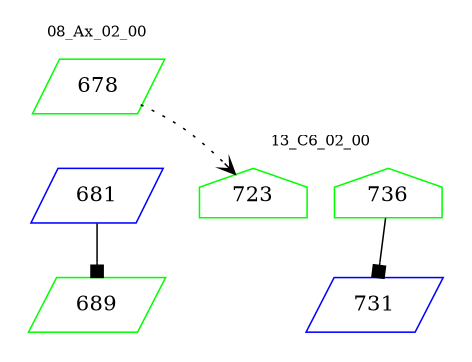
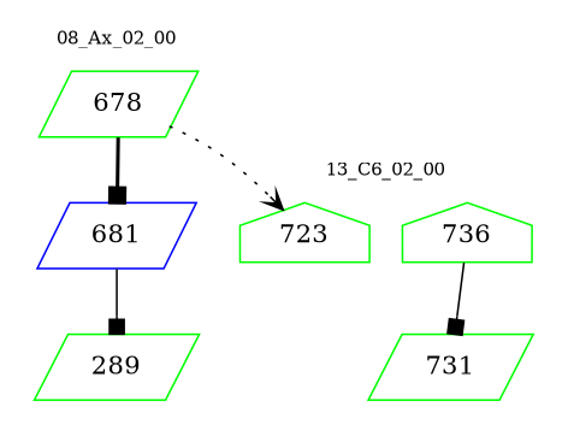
  digraph {
    node [color=green shape=parallelogram]
    edge [arrowhead=box color=black style=solid]
    n1 [label=678]
    n2 [color=blue label=681]
-   n3 [label=689]
+   n3 [label=289]
    n4 [label=736 shape=house]
-   n5 [color=blue label=731]
+   n5 [label=731]
    n6 [label=723 shape=house]
    subgraph cluster_1 {
      color=white
      fontsize=10
      label="08_Ax_02_00"
      n1
      n2
      n3
    }
    subgraph cluster_2 {
      color=white
      fontsize=10
      label="13_C6_02_00"
      n4
      n5
      n6
    }
+   n1 -> n2 [style=bold]
    n1 -> n6 [arrowhead=vee style=dotted]
    n2 -> n3
    n4 -> n5
  }
